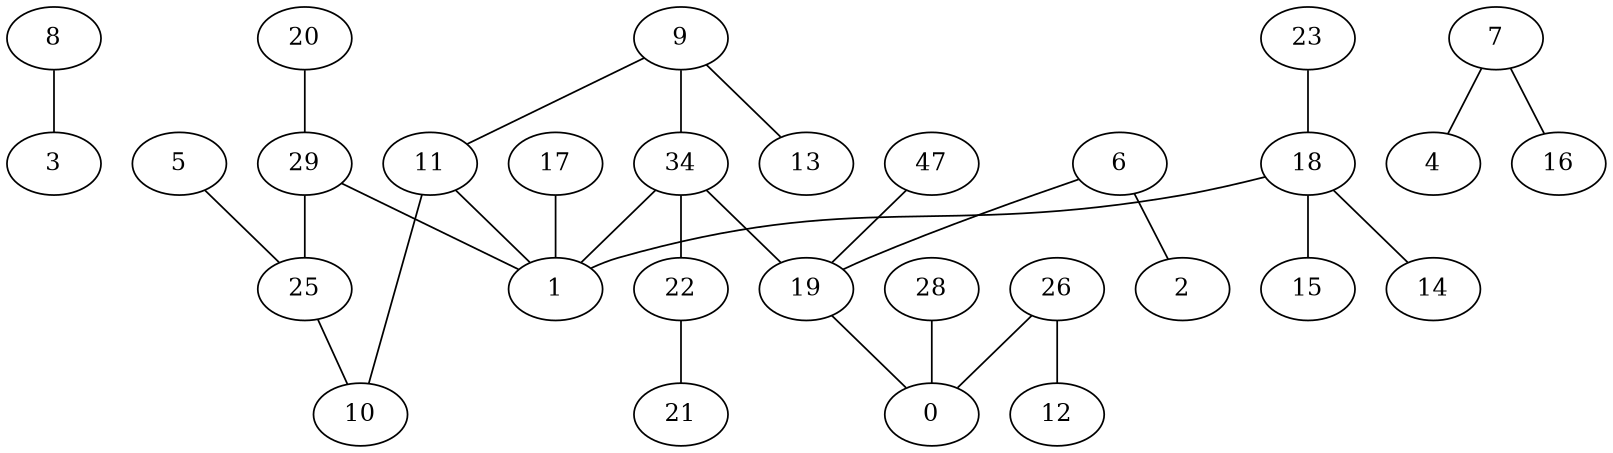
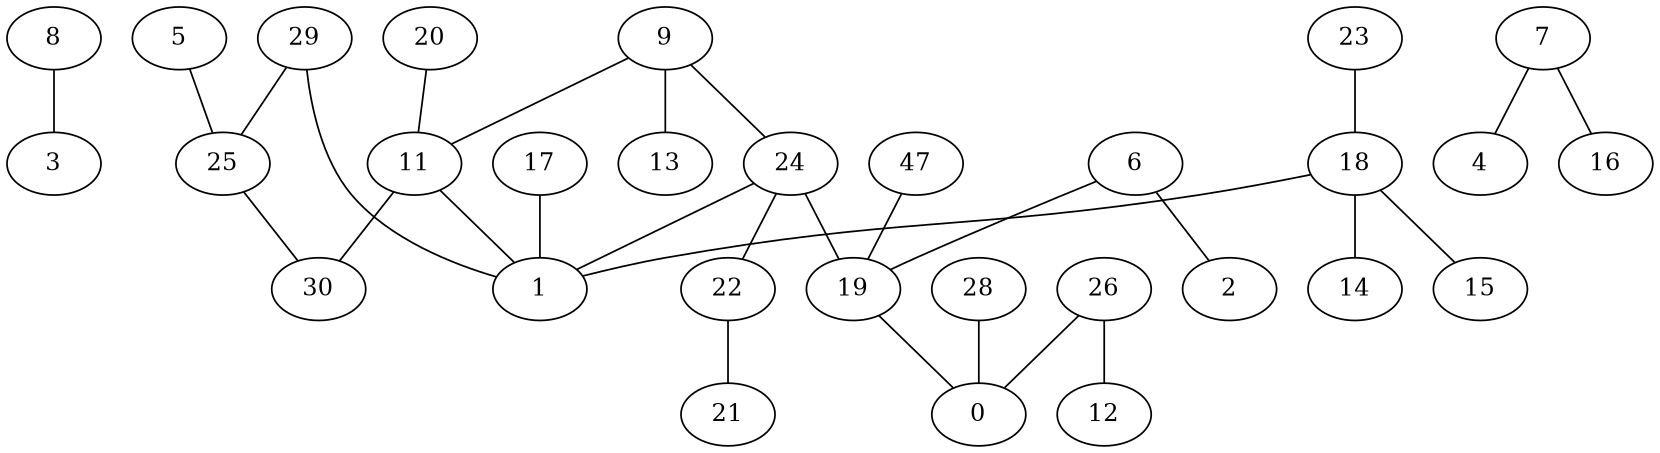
  digraph {
    edge [color=black dir=none]
    8
    3
    1
    26
    12
    0
    22
    21
    9
    13
    11
-   24 [label=34]
-   10
+   24
+   10 [label=30]
    19
    29
    25
    15
    n18 [label=47]
    18
    14
    20
    5
    7
    4
    16
    17
    28
    6
    2
    23
    subgraph sub_1 {
      8
      3
      1
      26
      12
      0
      22
      21
      9
      13
      11
      24
      10
      19
      29
      25
      15
      n18
      18
      14
      20
      5
      7
      4
      16
      17
      28
      6
      2
      23
    }
    8 -> 3
    26 -> 12
    26 -> 0
    22 -> 21
    9 -> 13
    9 -> 11
    9 -> 24
    11 -> 1
    11 -> 10
    24 -> 1
    24 -> 22
    24 -> 19
    19 -> 0
    29 -> 1
    29 -> 25
    25 -> 10
    n18 -> 19
    18 -> 1
    18 -> 15
    18 -> 14
-   20 -> 29
+   20 -> 11
    5 -> 25
    7 -> 4
    7 -> 16
    17 -> 1
    28 -> 0
    6 -> 19
    6 -> 2
    23 -> 18
  }
